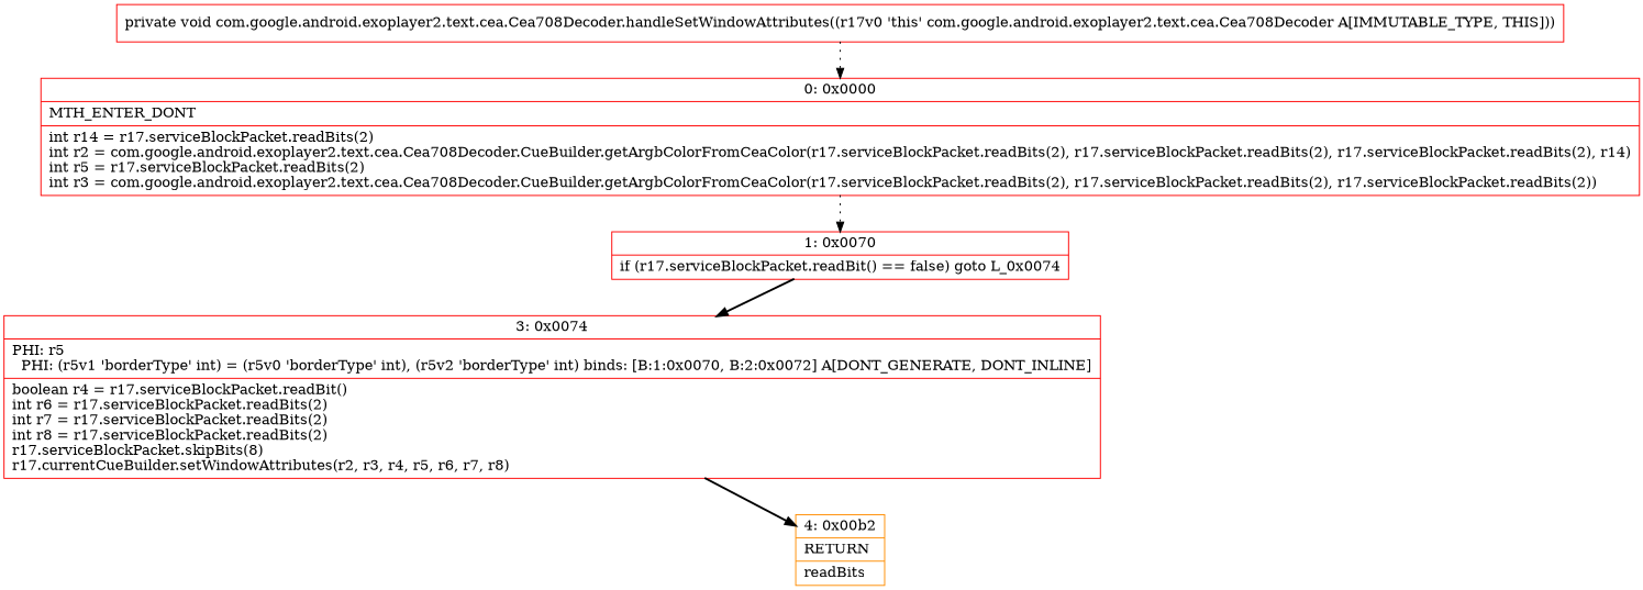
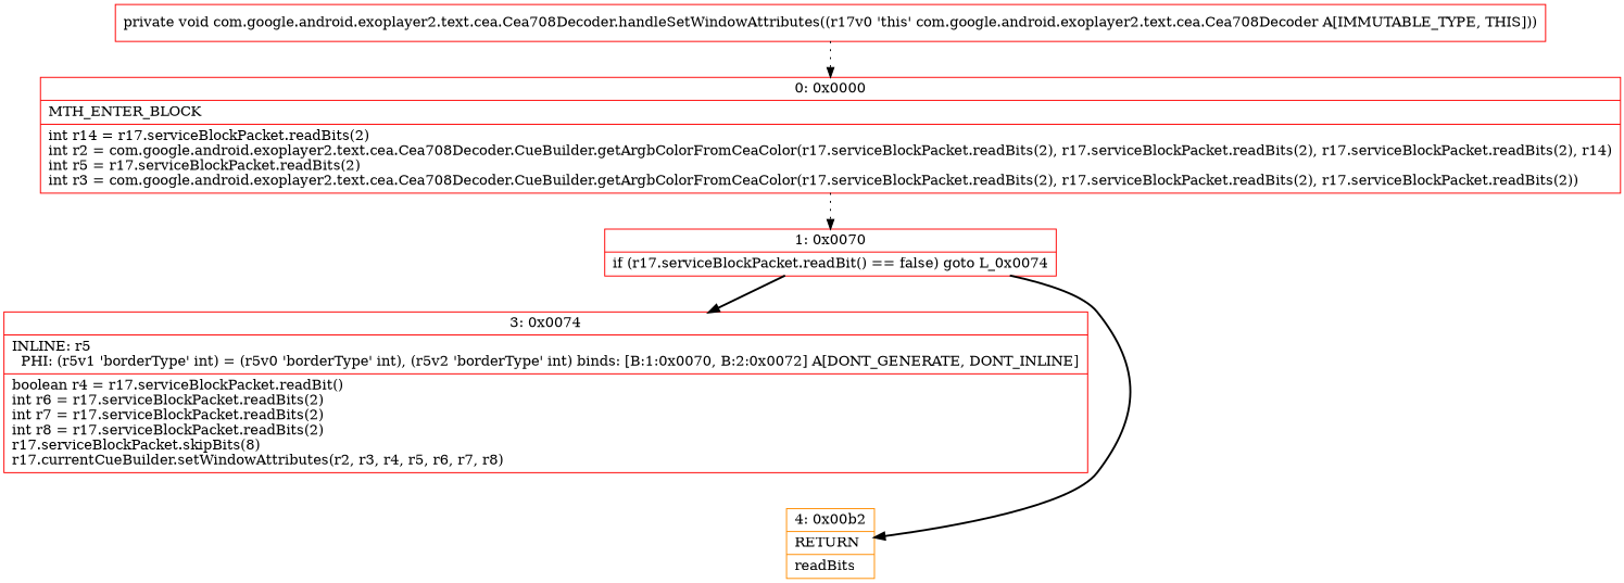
  digraph {
    node [color=red shape=record]
    edge [style=dotted]
-   n1 [label="{0\:\ 0x0000|MTH_ENTER_DONT\l|int r14 = r17.serviceBlockPacket.readBits(2)\lint r2 = com.google.android.exoplayer2.text.cea.Cea708Decoder.CueBuilder.getArgbColorFromCeaColor(r17.serviceBlockPacket.readBits(2), r17.serviceBlockPacket.readBits(2), r17.serviceBlockPacket.readBits(2), r14)\lint r5 = r17.serviceBlockPacket.readBits(2)\lint r3 = com.google.android.exoplayer2.text.cea.Cea708Decoder.CueBuilder.getArgbColorFromCeaColor(r17.serviceBlockPacket.readBits(2), r17.serviceBlockPacket.readBits(2), r17.serviceBlockPacket.readBits(2))\l}"]
+   n1 [label="{0\:\ 0x0000|MTH_ENTER_BLOCK\l|int r14 = r17.serviceBlockPacket.readBits(2)\lint r2 = com.google.android.exoplayer2.text.cea.Cea708Decoder.CueBuilder.getArgbColorFromCeaColor(r17.serviceBlockPacket.readBits(2), r17.serviceBlockPacket.readBits(2), r17.serviceBlockPacket.readBits(2), r14)\lint r5 = r17.serviceBlockPacket.readBits(2)\lint r3 = com.google.android.exoplayer2.text.cea.Cea708Decoder.CueBuilder.getArgbColorFromCeaColor(r17.serviceBlockPacket.readBits(2), r17.serviceBlockPacket.readBits(2), r17.serviceBlockPacket.readBits(2))\l}"]
    n2 [label="{1\:\ 0x0070|if (r17.serviceBlockPacket.readBit() == false) goto L_0x0074\l}"]
-   n3 [label="{3\:\ 0x0074|PHI: r5 \l  PHI: (r5v1 'borderType' int) = (r5v0 'borderType' int), (r5v2 'borderType' int) binds: [B:1:0x0070, B:2:0x0072] A[DONT_GENERATE, DONT_INLINE]\l|boolean r4 = r17.serviceBlockPacket.readBit()\lint r6 = r17.serviceBlockPacket.readBits(2)\lint r7 = r17.serviceBlockPacket.readBits(2)\lint r8 = r17.serviceBlockPacket.readBits(2)\lr17.serviceBlockPacket.skipBits(8)\lr17.currentCueBuilder.setWindowAttributes(r2, r3, r4, r5, r6, r7, r8)\l}"]
+   n3 [label="{3\:\ 0x0074|INLINE: r5 \l  PHI: (r5v1 'borderType' int) = (r5v0 'borderType' int), (r5v2 'borderType' int) binds: [B:1:0x0070, B:2:0x0072] A[DONT_GENERATE, DONT_INLINE]\l|boolean r4 = r17.serviceBlockPacket.readBit()\lint r6 = r17.serviceBlockPacket.readBits(2)\lint r7 = r17.serviceBlockPacket.readBits(2)\lint r8 = r17.serviceBlockPacket.readBits(2)\lr17.serviceBlockPacket.skipBits(8)\lr17.currentCueBuilder.setWindowAttributes(r2, r3, r4, r5, r6, r7, r8)\l}"]
    n4 [color=darkorange label="{4\:\ 0x00b2|RETURN\l|readBits\l}"]
    n5 [label="{private void com.google.android.exoplayer2.text.cea.Cea708Decoder.handleSetWindowAttributes((r17v0 'this' com.google.android.exoplayer2.text.cea.Cea708Decoder A[IMMUTABLE_TYPE, THIS])) }"]
    n1 -> n2
    n2 -> n3 [style=bold]
-   n3 -> n4 [style=bold]
+   n2 -> n4 [style=bold]
    n5 -> n1
  }
